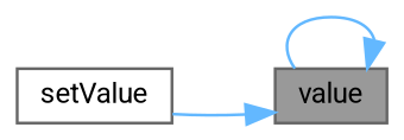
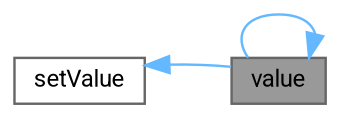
  digraph {
    rankdir=RL
    fontname=Roboto
    node [fontname=Roboto fontsize=10 shape=box style=filled]
    edge [color=steelblue1 dir=back fontname=Roboto fontsize=10 labelfontname=Helvetica labelfontsize=10 style=solid]
    n1 [color=gray40 fillcolor=grey60 fontcolor=black height=0.2 label=value width=0.4]
    n2 [color=grey40 fillcolor=white height=0.2 label=setValue width=0.4]
    n1 -> n1
-   n1 -> n2
+   n2 -> n1
  }
